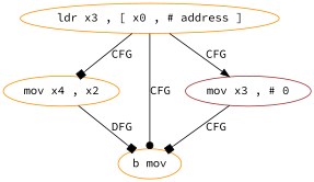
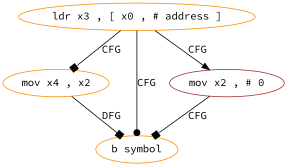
  digraph {
    fontname="Source Code Pro"
    node [color=darkorange fontname="Source Code Pro"]
    edge [arrowhead=box fontname="Source Code Pro"]
    n1 [label="ldr x3 , [ x0 , # address ]"]
    n2 [label="mov x4 , x2"]
-   n3 [label="b mov"]
-   n4 [color=brown label="mov x3 , # 0"]
+   n3 [label="b symbol"]
+   n4 [color=brown label="mov x2 , # 0"]
    n1 -> n2 [label=CFG]
    n1 -> n3 [arrowhead=dot label=CFG]
    n1 -> n4 [arrowhead=normal label=CFG]
    n2 -> n3 [label=DFG]
    n4 -> n3 [label=CFG]
  }
